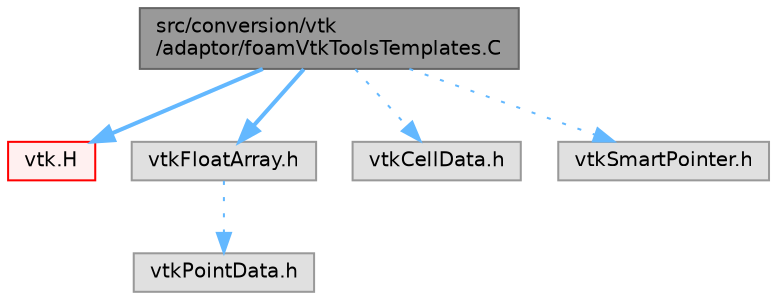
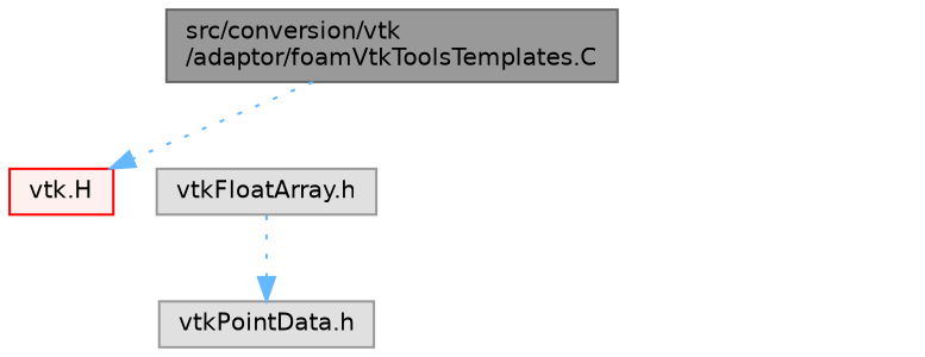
  digraph {
    node [color=grey60 fillcolor="#E0E0E0" fontname=Helvetica fontsize=10 shape=box style=filled]
    edge [color=steelblue1 fontname=Helvetica fontsize=10 labelfontname=Helvetica labelfontsize=10 style=dotted]
    n1 [color=gray40 fillcolor=grey60 fontcolor=black height=0.2 label="src/conversion/vtk\l/adaptor/foamVtkToolsTemplates.C" width=0.4]
    n2 [color=red fillcolor="#FFF0F0" height=0.2 label="vtk.H" width=0.4]
    n3 [height=0.2 label="vtkFloatArray.h" width=0.4]
-   n4 [height=0.2 label="vtkCellData.h" width=0.4]
-   n5 [height=0.2 label="vtkSmartPointer.h" width=0.4]
    n6 [height=0.2 label="vtkPointData.h" width=0.4]
-   n1 -> n2 [style=bold]
-   n1 -> n3 [style=bold]
-   n1 -> n4
-   n1 -> n5
+   n1 -> n2
    n3 -> n6
  }
